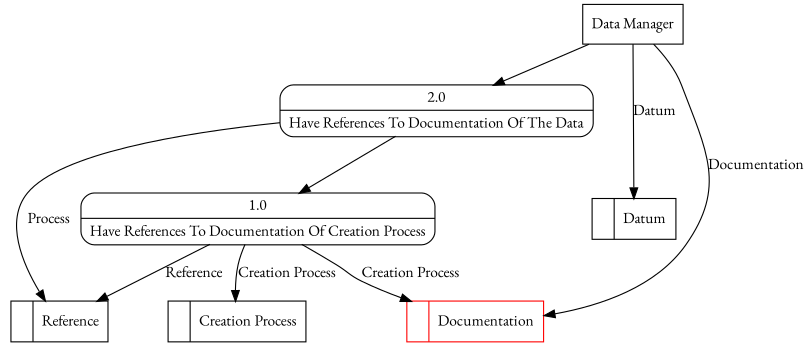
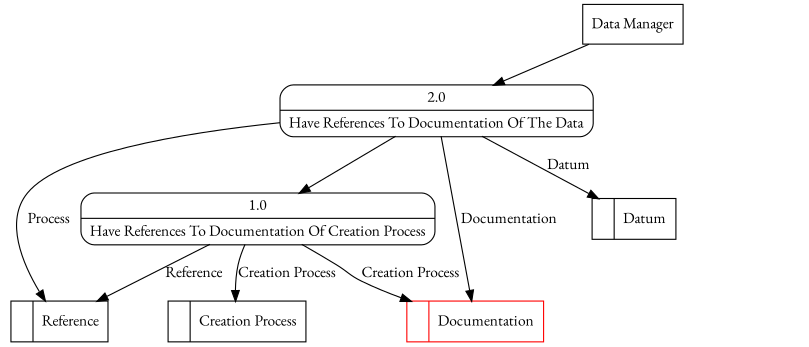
  digraph {
    fontname="EB Garamond"
    node [fontname="EB Garamond" shape=record]
    edge [fontname="EB Garamond"]
    n1 [label="<f0>  |<f1> Reference "]
    n2 [color=red label="<f0>  |<f1> Documentation "]
    n3 [label="<f0>  |<f1> Datum "]
    n4 [label="<f0>  |<f1> Creation Process "]
    n5 [label="Data Manager" shape=box]
    n6 [label="{<f0> 2.0|<f1> Have References To Documentation Of The Data }" shape=Mrecord]
    n7 [label="{<f0> 1.0|<f1> Have References To Documentation Of Creation Process }" shape=Mrecord]
    n5 -> n6
    n6 -> n1 [label=Process]
-   n5 -> n2 [label=Documentation]
-   n5 -> n3 [label=Datum]
+   n6 -> n2 [label=Documentation]
+   n6 -> n3 [label=Datum]
    n6 -> n7
    n7 -> n1 [label=Reference]
    n7 -> n2 [label="Creation Process"]
    n7 -> n4 [label="Creation Process"]
  }
